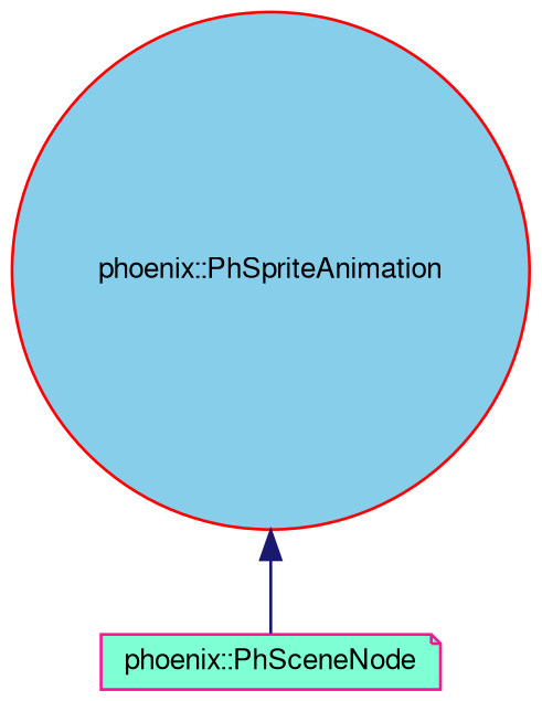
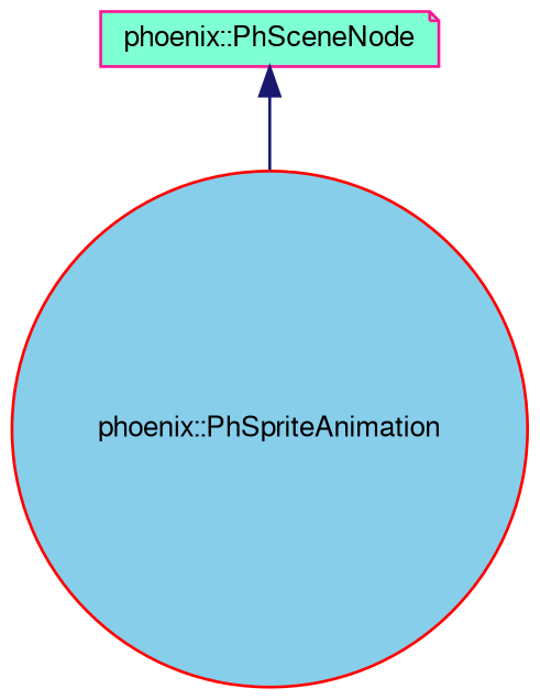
  digraph {
    node [fontname=FreeSans fontsize=10 style=filled]
    n1 [color=red fillcolor=skyblue fontcolor=black height=0.2 label="phoenix::PhSpriteAnimation" shape=circle width=0.4]
    n2 [color=deeppink fillcolor=aquamarine height=0.2 label="phoenix::PhSceneNode" shape=note width=0.4]
-   n1 -> n2 [color=midnightblue dir=back fontname=FreeSans fontsize=10 labelfontname=FreeSans labelfontsize=10 style=solid]
+   n2 -> n1 [color=midnightblue dir=back fontname=FreeSans fontsize=10 labelfontname=FreeSans labelfontsize=10 style=solid]
  }
